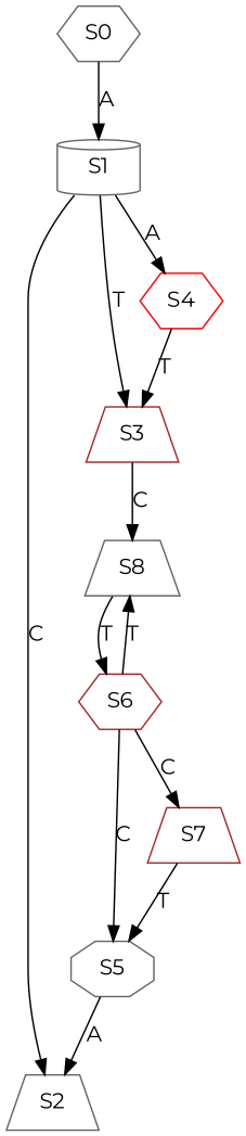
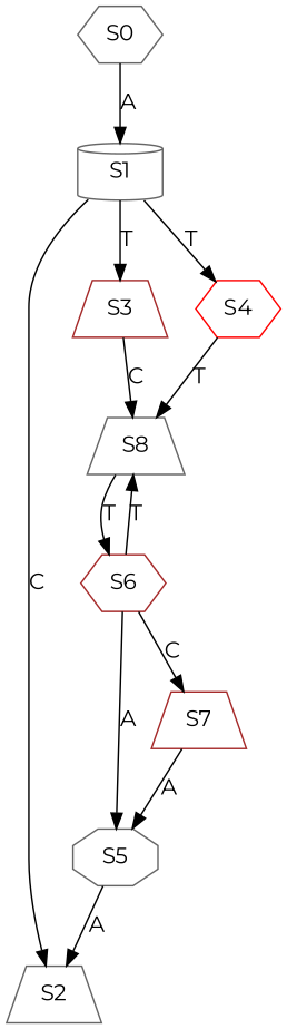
  strict digraph {
    fontname=Montserrat
    node [color=gray40 fontname=Montserrat shape=trapezium]
    edge [fontname=Montserrat]
    S1 [shape=cylinder]
    S0 [shape=hexagon]
    S2
    S3 [color=brown]
    S4 [color=red shape=hexagon]
    S8
    S5 [shape=octagon]
    S6 [color=brown shape=hexagon]
    S7 [color=brown]
    S1 -> S2 [label=C]
    S1 -> S3 [label=T]
-   S1 -> S4 [label=A]
+   S1 -> S4 [label=T]
    S0 -> S1 [label=A]
    S3 -> S8 [label=C]
-   S4 -> S3 [label=T]
+   S4 -> S8 [label=T]
    S8 -> S6 [label=T]
    S5 -> S2 [label=A]
    S6 -> S8 [label=T]
-   S6 -> S5 [label=C]
+   S6 -> S5 [label=A]
    S6 -> S7 [label=C]
-   S7 -> S5 [label=T]
+   S7 -> S5 [label=A]
  }
